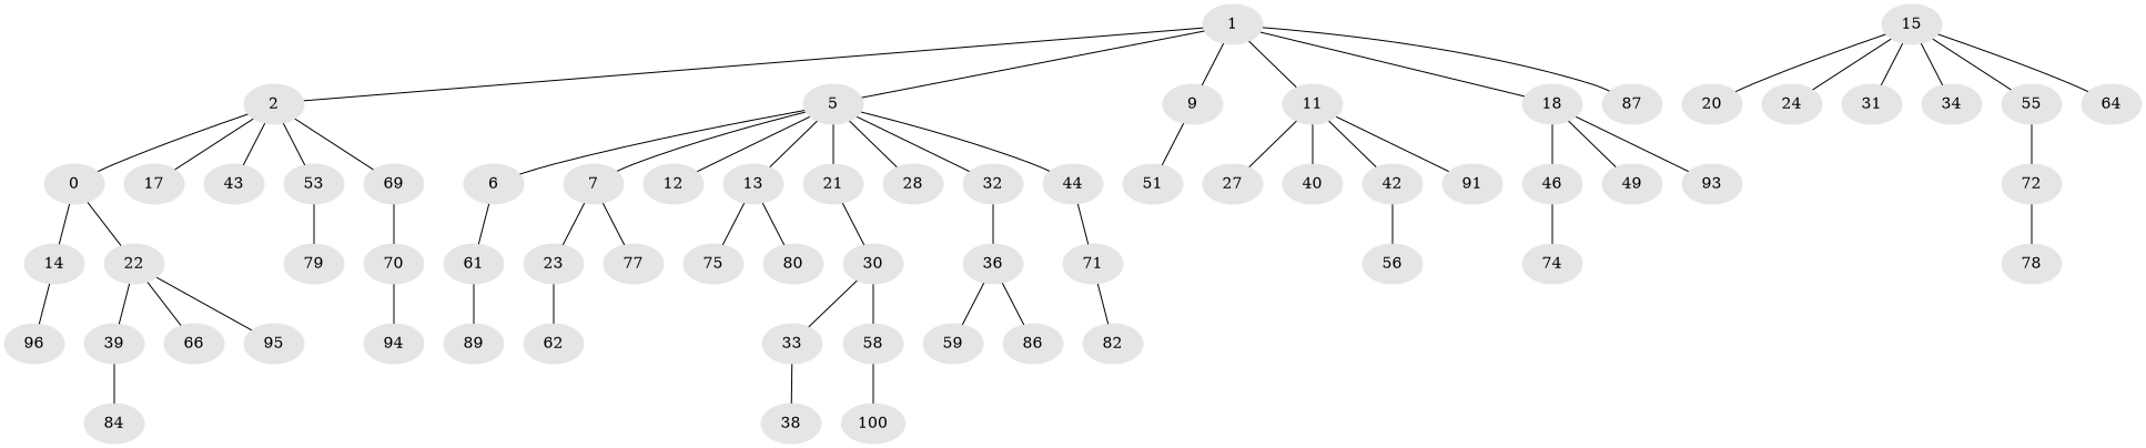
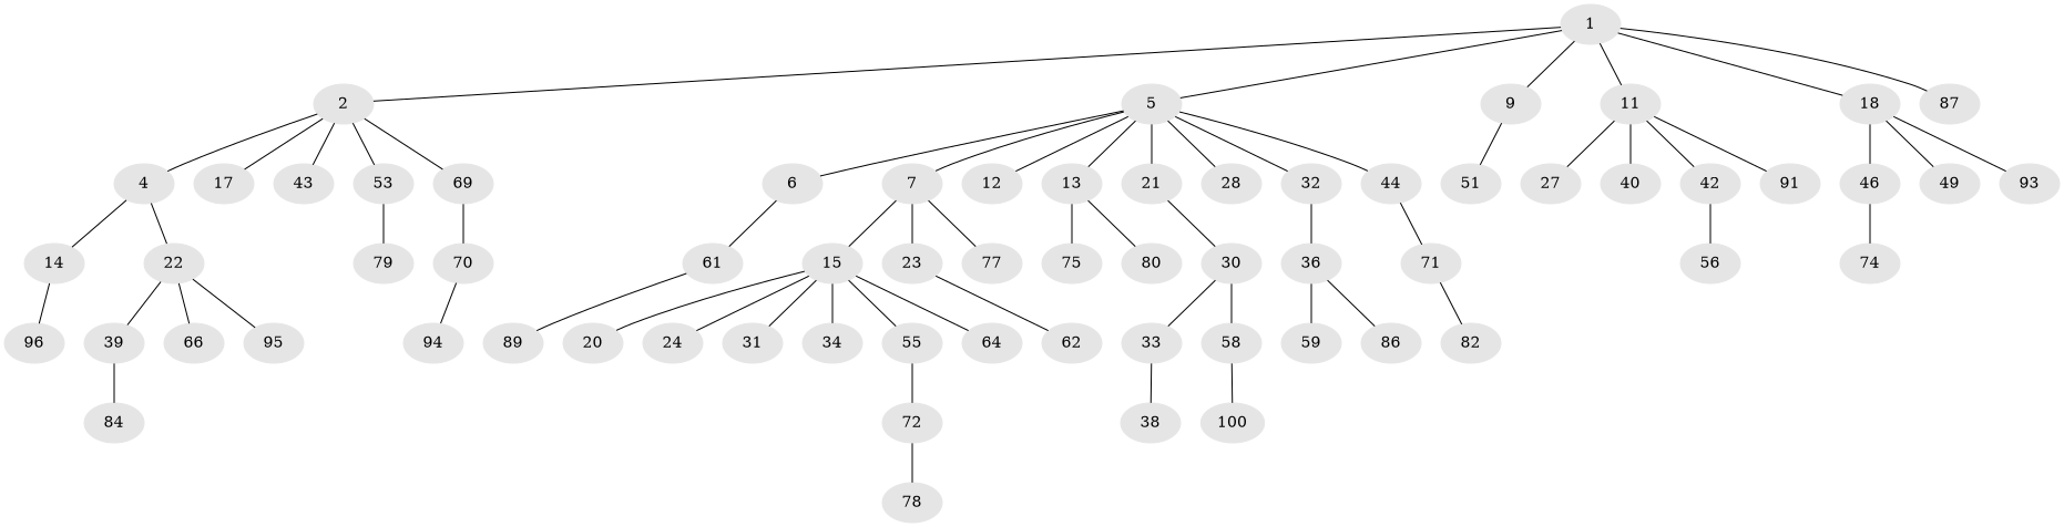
  graph {
    node [color=gray90 style=filled]
    1 [super="+3"]
    2 [super="+35"]
    5 [super="+8"]
    9 [super="+26"]
    11 [super="+19"]
    18 [super="+85"]
    87
-   4 [super="+10" label=0]
+   4 [super="+10"]
    17
    43
    53
    69
    6
    7 [super="+60"]
    12 [super="+98"]
    13 [super="+25"]
    21 [super="+54"]
    28
    32
    44
    51 [super="+63"]
    27 [super="+37"]
    40 [super="+41"]
    42 [super="+50"]
    91
    46 [super="+48"]
    49 [super="+99"]
    93
    14 [super="+73"]
    22 [super="+29"]
    79
    70 [super="+92"]
    96
    39 [super="+77"]
    66 [super="+81"]
    95
    61
    15 [super="+16"]
    23 [super="+52"]
    n40 [label=77]
    75
    80 [super="+90"]
    30 [super="+83"]
    36 [super="+45"]
    71 [super="+76"]
    89
    20
    24 [super="+68"]
    31 [super="+97"]
    34
    55 [super="+65"]
    64
    62
    56
    72 [super="+88"]
    74
    33 [super="+57"]
    58
    84
    38
    100
    59
    86
    82
    78
    94
    1 -- 2
    1 -- 5
    1 -- 9
    1 -- 11
    1 -- 18
    1 -- 87
    2 -- 4
    2 -- 17
    2 -- 43
    2 -- 53
    2 -- 69
    5 -- 6
    5 -- 7
    5 -- 12
    5 -- 13
    5 -- 21
    5 -- 28
    5 -- 32
    5 -- 44
    9 -- 51
    11 -- 27
    11 -- 40
    11 -- 42
    11 -- 91
    18 -- 46
    18 -- 49
    18 -- 93
    4 -- 14
    4 -- 22
    53 -- 79
    69 -- 70
    6 -- 61
+   7 -- 15
    7 -- 23
    7 -- n40
    13 -- 75
    13 -- 80
    21 -- 30
    32 -- 36
    44 -- 71
    42 -- 56
    46 -- 74
    14 -- 96
    22 -- 39
    22 -- 66
    22 -- 95
    70 -- 94
    39 -- 84
    61 -- 89
    15 -- 20
    15 -- 24
    15 -- 31
    15 -- 34
    15 -- 55
    15 -- 64
    23 -- 62
    30 -- 33
    30 -- 58
    36 -- 59
    36 -- 86
    71 -- 82
    55 -- 72
    72 -- 78
    33 -- 38
    58 -- 100
  }
